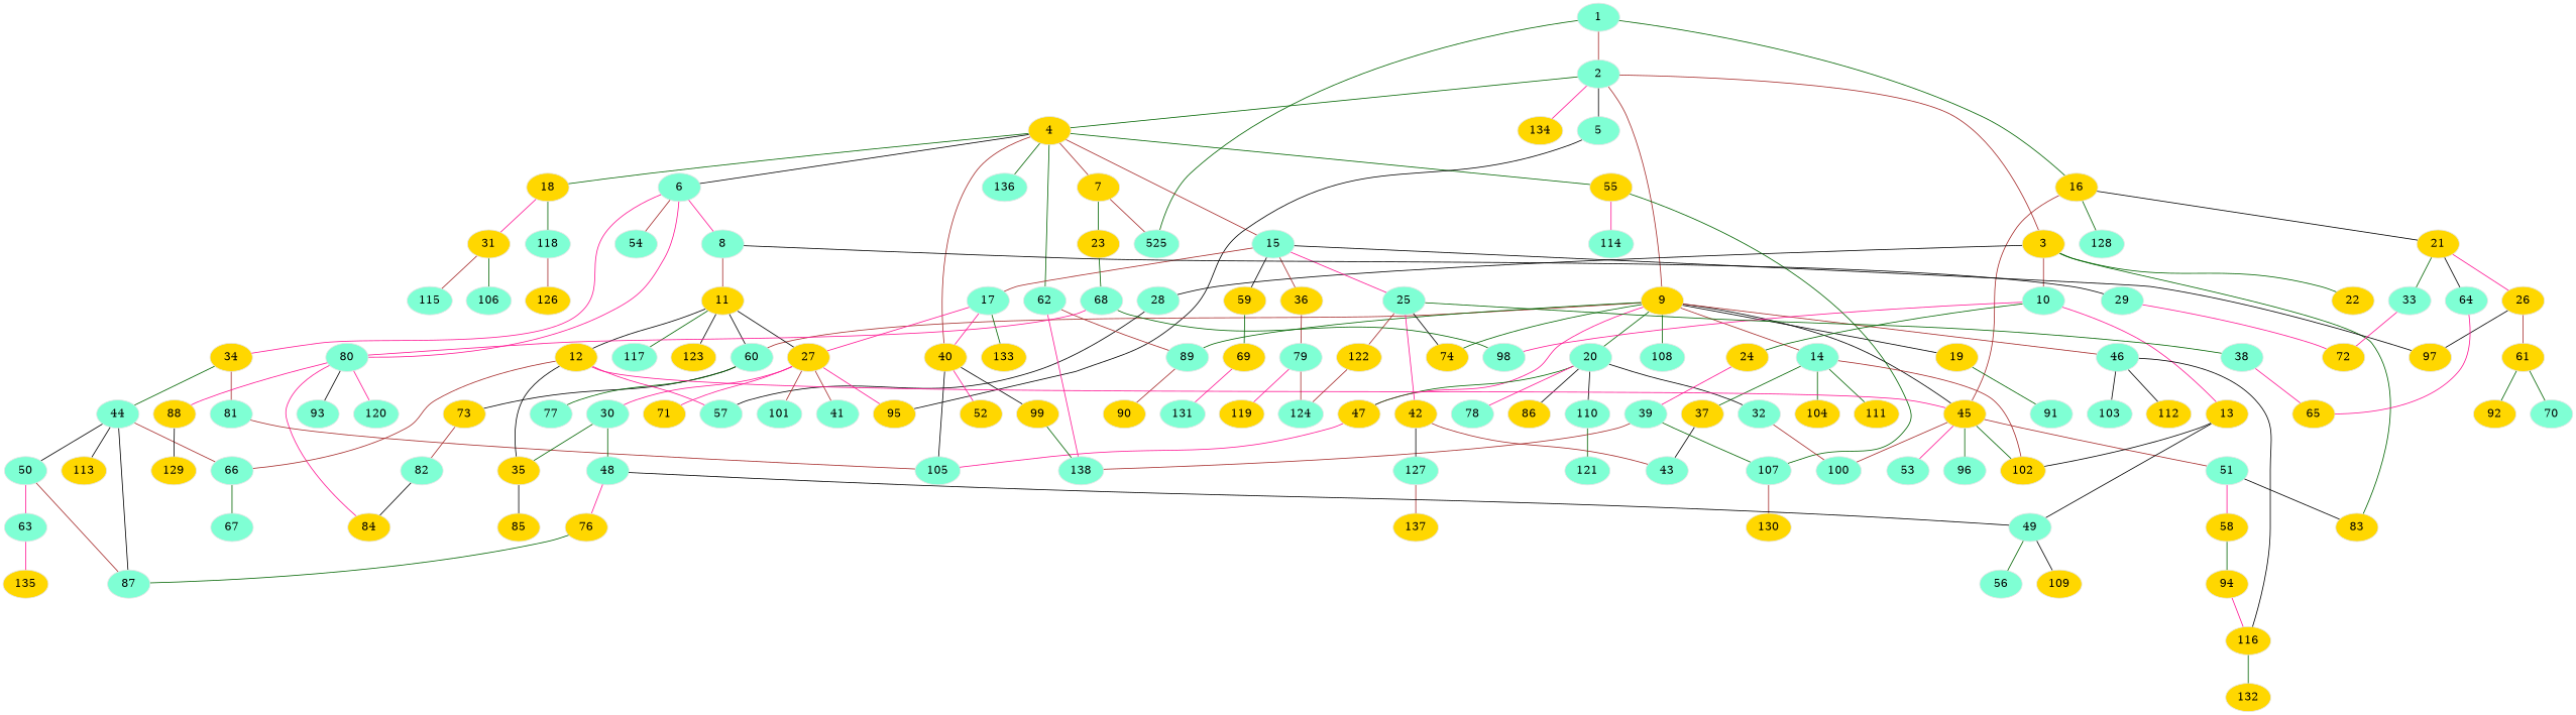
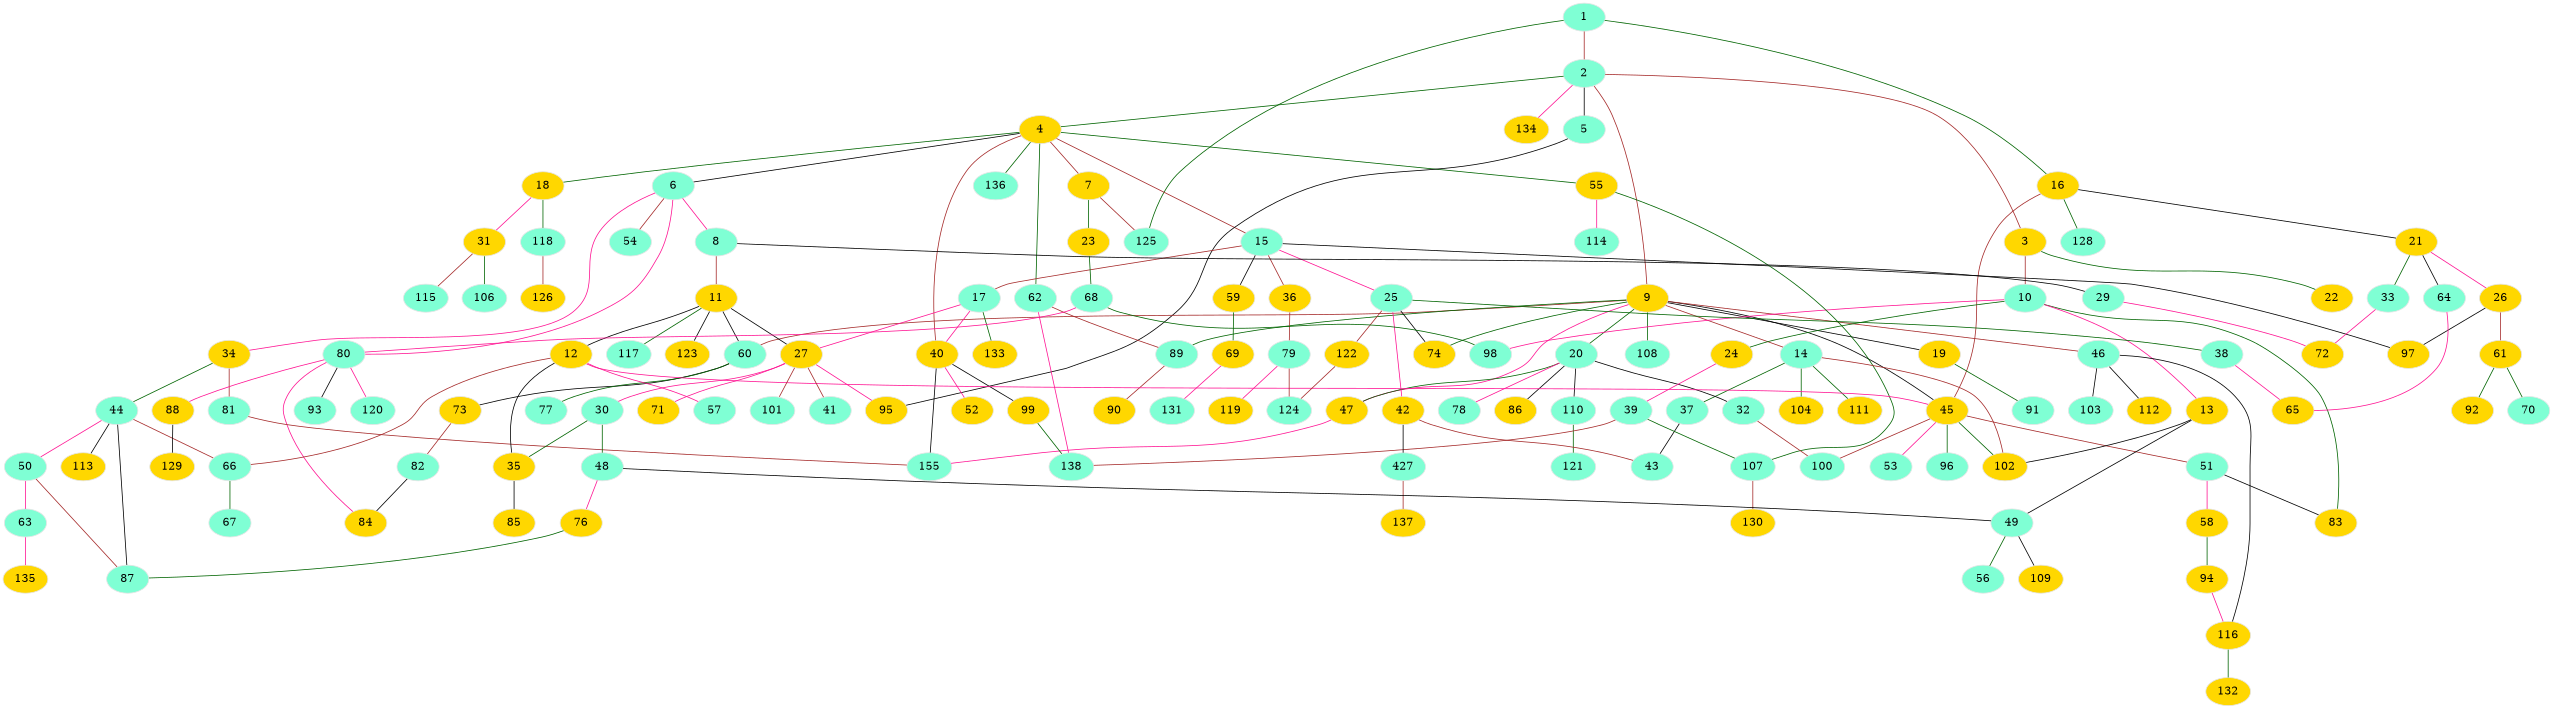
  graph {
    node [color=gray90 fillcolor=aquamarine style=filled]
    edge [color=darkgreen]
    1
    2
    16 [fillcolor=gold]
-   125 [label=525]
+   125
    3 [fillcolor=gold]
    4 [fillcolor=gold]
    5
    9 [fillcolor=gold]
    134 [fillcolor=gold]
    45 [fillcolor=gold]
    21 [fillcolor=gold]
    128
    10
    22 [fillcolor=gold]
-   28
    83 [fillcolor=gold]
    6
    7 [fillcolor=gold]
    15
    18 [fillcolor=gold]
    40 [fillcolor=gold]
    55 [fillcolor=gold]
    62
    136
    95 [fillcolor=gold]
    14
    19 [fillcolor=gold]
    20
    46
    47 [fillcolor=gold]
    60
    74 [fillcolor=gold]
    89
    108
    13 [fillcolor=gold]
    24 [fillcolor=gold]
    98
    57
    8
    34 [fillcolor=gold]
    54
    80
    23 [fillcolor=gold]
    17
    25
    36 [fillcolor=gold]
    59 [fillcolor=gold]
    97 [fillcolor=gold]
    31 [fillcolor=gold]
    118
    52 [fillcolor=gold]
    99 [fillcolor=gold]
-   105
+   105 [label=155]
    107
    114
    138
    11 [fillcolor=gold]
    29
    44
    81
    84 [fillcolor=gold]
    88 [fillcolor=gold]
    93
    120
    68
    12 [fillcolor=gold]
    27 [fillcolor=gold]
    117
    123 [fillcolor=gold]
    72 [fillcolor=gold]
    102 [fillcolor=gold]
-   37 [fillcolor=gold]
+   37
    104 [fillcolor=gold]
    111 [fillcolor=gold]
    91
    32
    78
    86 [fillcolor=gold]
    110
    100
    51
    53
    96
    103
    112 [fillcolor=gold]
    116 [fillcolor=gold]
    73 [fillcolor=gold]
    77
    90 [fillcolor=gold]
    49
    39
    35 [fillcolor=gold]
    66
    30
    41
    71 [fillcolor=gold]
    101
    85 [fillcolor=gold]
    67
    56
    109 [fillcolor=gold]
    43
    133 [fillcolor=gold]
    38
    42 [fillcolor=gold]
    122 [fillcolor=gold]
    79
    69 [fillcolor=gold]
    26 [fillcolor=gold]
    33
    64
    106
    115
    126 [fillcolor=gold]
    121
    61 [fillcolor=gold]
    65 [fillcolor=gold]
-   127
+   127 [label=427]
    124
    70
    92 [fillcolor=gold]
    48
    76 [fillcolor=gold]
    50
    87
    113 [fillcolor=gold]
    119 [fillcolor=gold]
    130 [fillcolor=gold]
    137 [fillcolor=gold]
    63
    58 [fillcolor=gold]
    132 [fillcolor=gold]
    135 [fillcolor=gold]
    94 [fillcolor=gold]
    131
    82
    129 [fillcolor=gold]
    1 -- 2 [color=brown]
    1 -- 16
    1 -- 125
    2 -- 3 [color=brown]
    2 -- 4
    2 -- 5 [color=black]
    2 -- 9 [color=brown]
    2 -- 134 [color=deeppink]
    16 -- 45 [color=brown]
    16 -- 21 [color=black]
    16 -- 128
    3 -- 10 [color=brown]
    3 -- 22
-   3 -- 28 [color=black]
-   3 -- 83
+   10 -- 83
    4 -- 6 [color=black]
    4 -- 7 [color=brown]
    4 -- 15 [color=brown]
    4 -- 18
    4 -- 40 [color=brown]
    4 -- 55
    4 -- 62
    4 -- 136
    5 -- 95 [color=black]
    9 -- 45 [color=black]
    9 -- 14 [color=brown]
    9 -- 19 [color=black]
    9 -- 20
    9 -- 46 [color=brown]
    9 -- 47 [color=deeppink]
    9 -- 60 [color=brown]
    9 -- 74
    9 -- 89
    9 -- 108
    45 -- 102
    45 -- 100 [color=brown]
    45 -- 51 [color=brown]
    45 -- 53 [color=deeppink]
    45 -- 96
    21 -- 26 [color=deeppink]
    21 -- 33
    21 -- 64 [color=black]
    10 -- 13 [color=deeppink]
    10 -- 24
    10 -- 98 [color=deeppink]
-   28 -- 57 [color=black]
    6 -- 8 [color=deeppink]
    6 -- 34 [color=deeppink]
    6 -- 54 [color=brown]
    6 -- 80 [color=deeppink]
    7 -- 125 [color=brown]
    7 -- 23
    15 -- 17 [color=brown]
    15 -- 25 [color=deeppink]
    15 -- 36 [color=brown]
    15 -- 59 [color=black]
    15 -- 97 [color=black]
    18 -- 31 [color=deeppink]
    18 -- 118
    40 -- 52 [color=deeppink]
    40 -- 99 [color=black]
    40 -- 105 [color=black]
    55 -- 107
    55 -- 114 [color=deeppink]
    62 -- 89 [color=brown]
    62 -- 138 [color=deeppink]
    14 -- 102 [color=brown]
    14 -- 37
    14 -- 104
    14 -- 111
    19 -- 91
    20 -- 47
    20 -- 32 [color=black]
    20 -- 78 [color=deeppink]
    20 -- 86 [color=black]
    20 -- 110 [color=black]
    46 -- 103 [color=black]
    46 -- 112 [color=black]
    46 -- 116 [color=black]
    47 -- 105 [color=deeppink]
    60 -- 73 [color=black]
    60 -- 77
    89 -- 90 [color=brown]
    13 -- 102 [color=black]
    13 -- 49 [color=black]
    24 -- 39 [color=deeppink]
    8 -- 11 [color=brown]
    8 -- 29 [color=black]
    34 -- 44
    34 -- 81 [color=brown]
    80 -- 84 [color=deeppink]
    80 -- 88 [color=deeppink]
    80 -- 93 [color=black]
    80 -- 120 [color=deeppink]
    23 -- 68
    17 -- 40 [color=deeppink]
    17 -- 27 [color=deeppink]
    17 -- 133
    25 -- 74 [color=black]
    25 -- 38
    25 -- 42 [color=deeppink]
    25 -- 122 [color=brown]
    36 -- 79 [color=brown]
    59 -- 69
    31 -- 106
    31 -- 115 [color=brown]
    118 -- 126 [color=brown]
    99 -- 138
    107 -- 130 [color=brown]
    11 -- 60 [color=black]
    11 -- 12 [color=black]
    11 -- 27 [color=black]
    11 -- 117
    11 -- 123 [color=black]
    29 -- 72 [color=deeppink]
    44 -- 66 [color=brown]
-   44 -- 50 [color=black]
+   44 -- 50 [color=deeppink]
    44 -- 87 [color=black]
    44 -- 113 [color=black]
    81 -- 105 [color=brown]
    88 -- 129 [color=black]
    68 -- 98
    68 -- 80 [color=deeppink]
    12 -- 45 [color=deeppink]
    12 -- 57 [color=deeppink]
    12 -- 35 [color=black]
    12 -- 66 [color=brown]
    27 -- 95 [color=deeppink]
    27 -- 30 [color=deeppink]
    27 -- 41 [color=brown]
    27 -- 71 [color=deeppink]
    27 -- 101 [color=brown]
    37 -- 43 [color=black]
    32 -- 100 [color=brown]
    110 -- 121
    51 -- 83 [color=black]
    51 -- 58 [color=deeppink]
    116 -- 132
    73 -- 82 [color=brown]
    49 -- 56
    49 -- 109 [color=black]
    39 -- 107
    39 -- 138 [color=brown]
    35 -- 85 [color=black]
    66 -- 67
    30 -- 35
    30 -- 48
    38 -- 65 [color=deeppink]
    42 -- 43 [color=brown]
    42 -- 127 [color=black]
    122 -- 124 [color=brown]
    79 -- 124 [color=brown]
    79 -- 119 [color=deeppink]
    69 -- 131 [color=deeppink]
    26 -- 97 [color=black]
    26 -- 61 [color=brown]
    33 -- 72 [color=deeppink]
    64 -- 65 [color=deeppink]
    61 -- 70
    61 -- 92
    127 -- 137 [color=brown]
    48 -- 49 [color=black]
    48 -- 76 [color=deeppink]
    76 -- 87
    50 -- 87 [color=brown]
    50 -- 63 [color=deeppink]
    63 -- 135 [color=deeppink]
    58 -- 94
    94 -- 116 [color=deeppink]
    82 -- 84 [color=black]
  }
